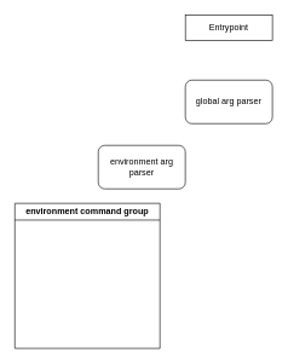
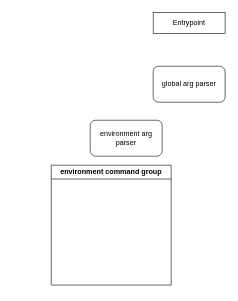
  <mxCell id="0" />
  <mxCell id="1" parent="0" />
  <mxCell id="2" value="Entrypoint" style="rounded=0;whiteSpace=wrap;html=1;" vertex="1" parent="1"><mxGeometry x="255" y="20" width="120" height="35" as="geometry" /></mxCell>
  <mxCell id="3" value="global arg parser" style="rounded=1;whiteSpace=wrap;html=1;" vertex="1" parent="1"><mxGeometry x="255" y="110" width="120" height="60" as="geometry" /></mxCell>
- <mxCell id="4" value="environment arg parser" style="rounded=1;whiteSpace=wrap;html=1;" vertex="1" parent="1"><mxGeometry x="135" y="200" width="120" height="60" as="geometry" /></mxCell>
- <mxCell id="5" value="environment command group" style="swimlane;whiteSpace=wrap;html=1;" vertex="1" parent="1"><mxGeometry x="20" y="280" width="200" height="200" as="geometry" /></mxCell>
+ <mxCell id="4" value="environment arg parser" style="rounded=1;whiteSpace=wrap;html=1;" vertex="1" parent="1"><mxGeometry x="150" y="200" width="120" height="60" as="geometry" /></mxCell>
+ <mxCell id="5" value="environment command group" style="swimlane;whiteSpace=wrap;html=1;" vertex="1" parent="1"><mxGeometry x="85" y="275" width="200" height="200" as="geometry" /></mxCell>
